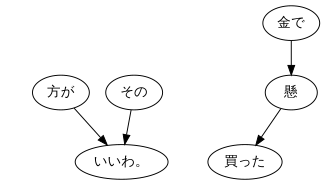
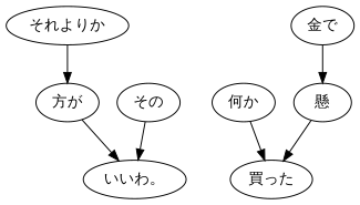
  digraph {
    fontname=Merriweather
    node [fontname=Merriweather]
    edge [fontname=Merriweather]
+   n1 [label="それよりか"]
    n2 [label="方が"]
    n3 [label="いいわ。"]
    n4 [label="その"]
    n5 [label="懸"]
    n6 [label="買った"]
    n7 [label="金で"]
+   n8 [label="何か"]
+   n1 -> n2
    n2 -> n3
    n4 -> n3
    n5 -> n6
    n7 -> n5
+   n8 -> n6
  }
